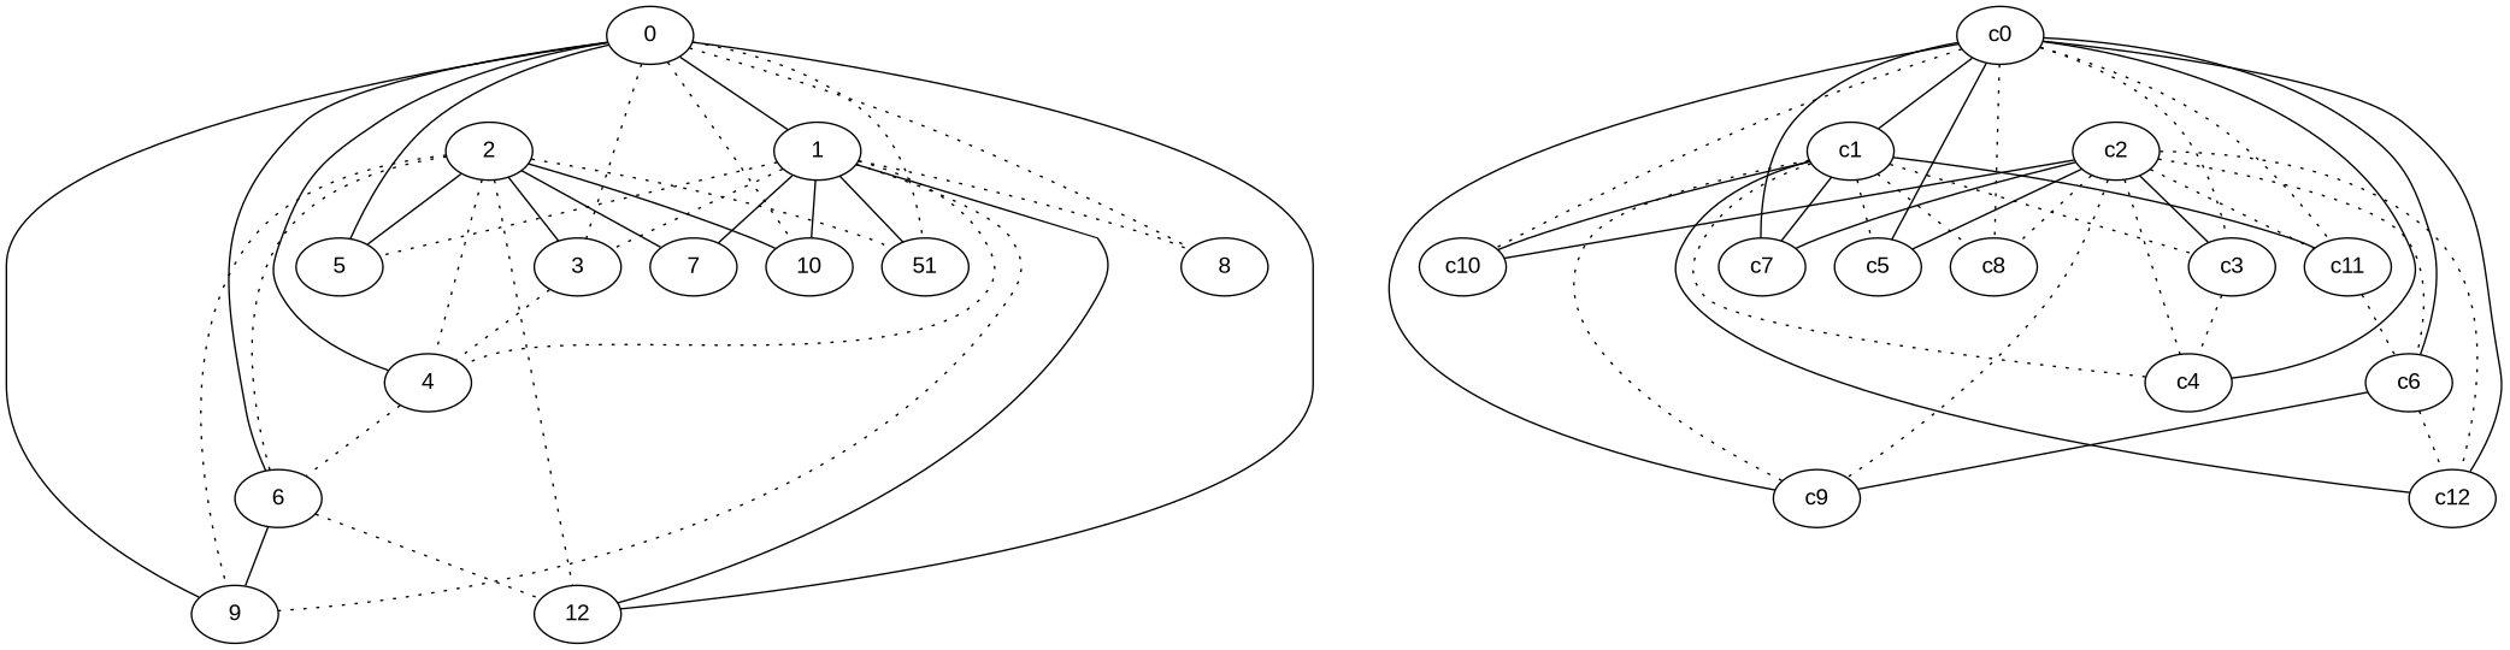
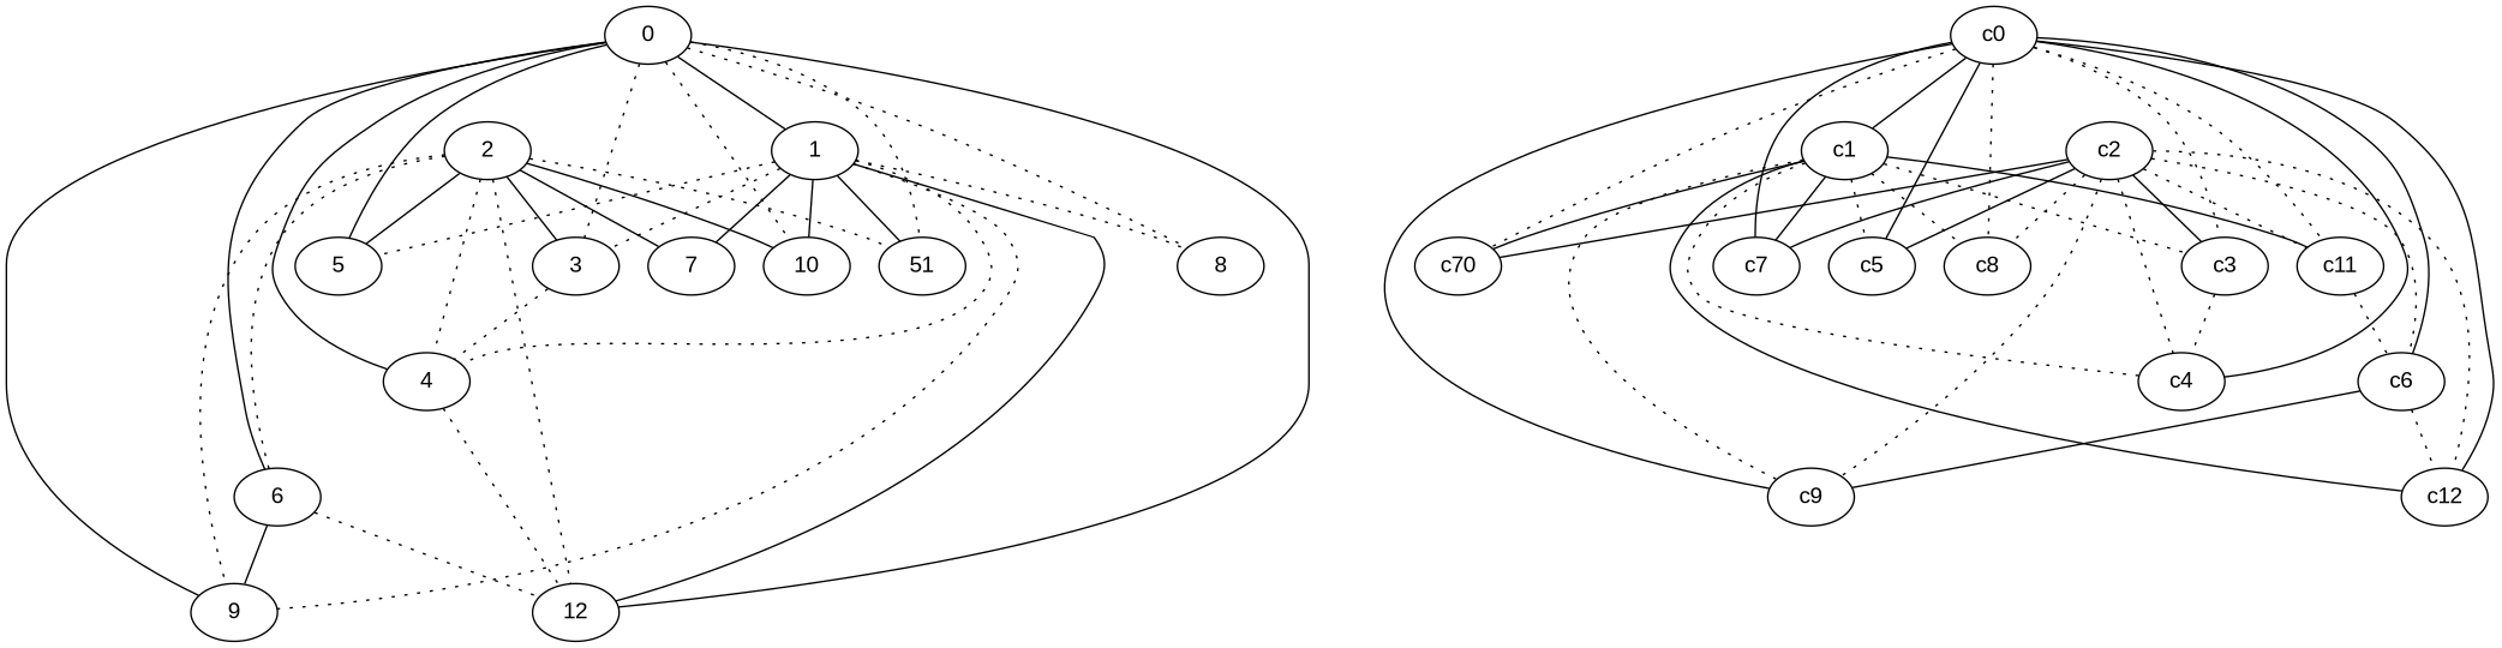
  graph {
    fontname="Liberation Sans"
    node [fontname="Liberation Sans"]
    edge [fontname="Liberation Sans" style=dotted]
    n1 [label=0]
    n2 [label=1]
    n3 [label=3]
    n4 [label=4]
    n5 [label=5]
    n6 [label=6]
    n7 [label=8]
    n8 [label=9]
    n9 [label=10]
    n10 [label=51]
    n11 [label=12]
    n12 [label=7]
    n13 [label=2]
    c0
    c1
    c3
    c4
    c5
    c6
    c7
    c8
    c9
-   c10
+   c10 [label=c70]
    c11
    c12
    c2
    n1 -- n2 [style=""]
    n1 -- n3
    n1 -- n4 [style=""]
    n1 -- n5 [style=""]
    n1 -- n6 [style=""]
    n1 -- n7
    n1 -- n8 [style=""]
    n1 -- n9
    n1 -- n10
    n1 -- n11 [style=""]
    n2 -- n3
    n2 -- n4
    n2 -- n5
    n2 -- n7
    n2 -- n8
    n2 -- n9 [style=""]
    n2 -- n10 [style=""]
    n2 -- n11 [style=""]
    n2 -- n12 [style=""]
    n3 -- n4
-   n4 -- n6
+   n4 -- n11
    n6 -- n8 [style=""]
    n6 -- n11
    n13 -- n3 [style=""]
    n13 -- n4
    n13 -- n5 [style=""]
    n13 -- n6
    n13 -- n8
    n13 -- n9 [style=""]
    n13 -- n10
    n13 -- n11
    n13 -- n12 [style=""]
    c0 -- c1 [style=""]
    c0 -- c3
    c0 -- c4 [style=""]
    c0 -- c5 [style=""]
    c0 -- c6 [style=""]
    c0 -- c7 [style=""]
    c0 -- c8
    c0 -- c9 [style=""]
    c0 -- c10
    c0 -- c11
    c0 -- c12 [style=""]
    c1 -- c3
    c1 -- c4
    c1 -- c5
    c1 -- c7 [style=""]
    c1 -- c8
    c1 -- c9
    c1 -- c10 [style=""]
    c1 -- c11 [style=""]
    c1 -- c12 [style=""]
    c3 -- c4
    c6 -- c9 [style=""]
    c6 -- c12
    c11 -- c6
    c2 -- c3 [style=""]
    c2 -- c4
    c2 -- c5 [style=""]
    c2 -- c6
    c2 -- c7 [style=""]
    c2 -- c8
    c2 -- c9
    c2 -- c10 [style=""]
    c2 -- c11
    c2 -- c12
  }
